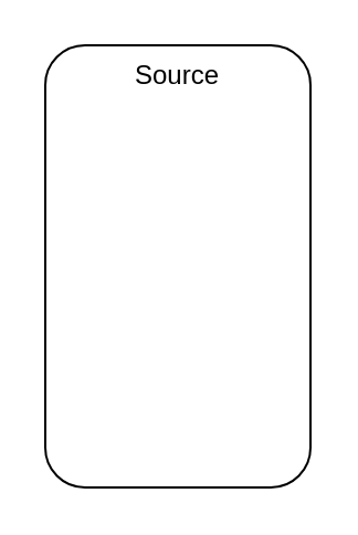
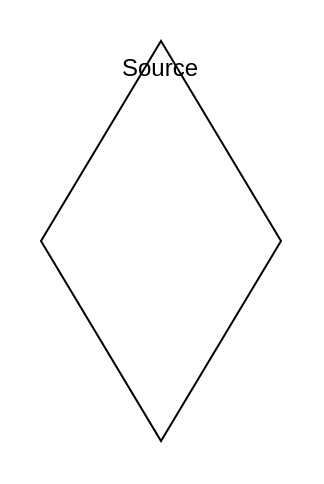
  <mxCell id="0" />
  <mxCell id="1" parent="0" />
- <mxCell id="2" value="Source" style="rounded=1;whiteSpace=wrap;html=1;verticalAlign=top;" vertex="1" parent="1"><mxGeometry x="20" y="20" width="120" height="200" as="geometry" /></mxCell>
+ <mxCell id="2" value="Source" style="rhombus;whiteSpace=wrap;html=1;verticalAlign=top;" vertex="1" parent="1"><mxGeometry x="20" y="20" width="120" height="200" as="geometry" /></mxCell>
